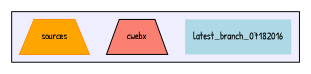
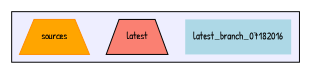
  digraph {
    compound=true
    fontname="Patrick Hand"
    node [fontname="Patrick Hand" fontsize=10 shape=trapezium style=filled color=darkorange]
    n1 [label=latest_branch_07182016 shape=plaintext fillcolor=lightblue]
-   n2 [color=black fillcolor=salmon label=cwebx]
+   n2 [color=black fillcolor=salmon label=latest]
    n3 [fillcolor=orange label=sources]
    subgraph cluster_1 {
      bgcolor="#eeeeff"
      pencolor=black
      n1
      n2
      n3
    }
  }
